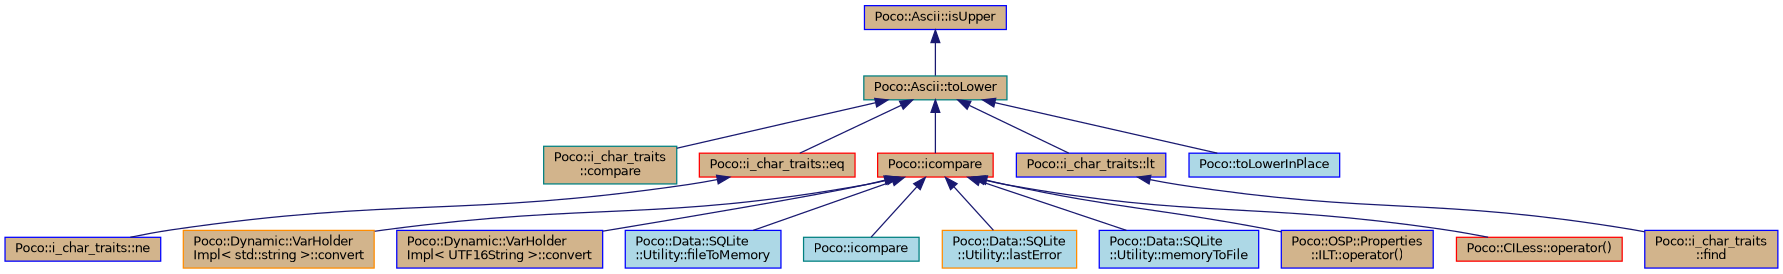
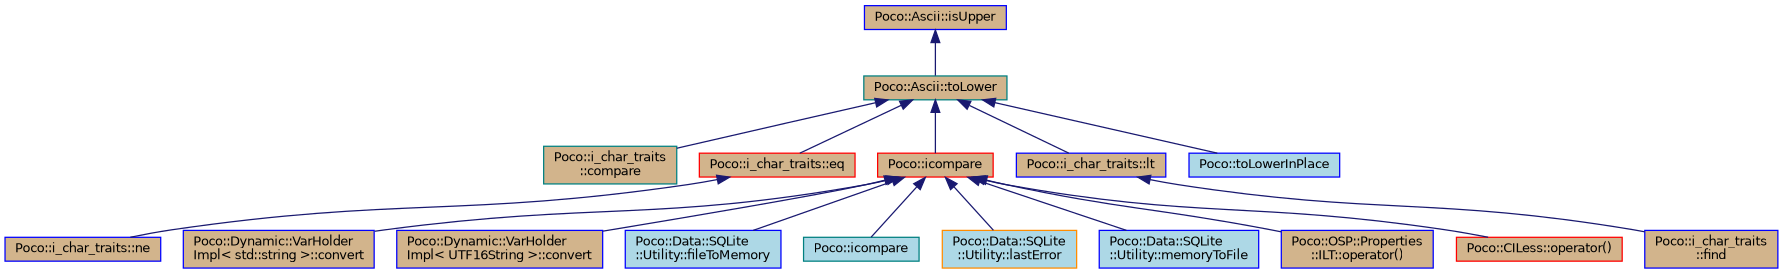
  digraph {
    rankdir=TB
    node [color=blue fillcolor=tan fontname=Helvetica fontsize=10 shape=record style=filled]
    edge [color=midnightblue dir=back fontname=Helvetica fontsize=10 labelfontname=Helvetica labelfontsize=10 style=solid]
    n1 [fontcolor=black height=0.2 label="Poco::Ascii::isUpper" width=0.4]
    n2 [color=teal height=0.2 label="Poco::Ascii::toLower" width=0.4]
    n3 [color=teal height=0.2 label="Poco::i_char_traits\l::compare" width=0.4]
    n4 [color=red height=0.2 label="Poco::i_char_traits::eq" width=0.4]
    n5 [color=red height=0.2 label="Poco::icompare" width=0.4]
    n6 [height=0.2 label="Poco::i_char_traits::lt" width=0.4]
    n7 [fillcolor=lightblue height=0.2 label="Poco::toLowerInPlace" width=0.4]
    n8 [height=0.2 label="Poco::i_char_traits::ne" width=0.4]
    n9 [height=0.2 label="Poco::i_char_traits\l::find" width=0.4]
-   n10 [color=darkorange height=0.2 label="Poco::Dynamic::VarHolder\lImpl\< std::string \>::convert" width=0.4]
+   n10 [height=0.2 label="Poco::Dynamic::VarHolder\lImpl\< std::string \>::convert" width=0.4]
    n11 [height=0.2 label="Poco::Dynamic::VarHolder\lImpl\< UTF16String \>::convert" width=0.4]
    n12 [fillcolor=lightblue height=0.2 label="Poco::Data::SQLite\l::Utility::fileToMemory" width=0.4]
    n13 [color=teal fillcolor=lightblue height=0.2 label="Poco::icompare" width=0.4]
    n14 [color=darkorange fillcolor=lightblue height=0.2 label="Poco::Data::SQLite\l::Utility::lastError" width=0.4]
    n15 [fillcolor=lightblue height=0.2 label="Poco::Data::SQLite\l::Utility::memoryToFile" width=0.4]
    n16 [height=0.2 label="Poco::OSP::Properties\l::ILT::operator()" width=0.4]
    n17 [color=red height=0.2 label="Poco::CILess::operator()" width=0.4]
    n1 -> n2
    n2 -> n3
    n2 -> n4
    n2 -> n5
    n2 -> n6
    n2 -> n7
    n4 -> n8
    n5 -> n10
    n5 -> n11
    n5 -> n12
    n5 -> n13
    n5 -> n14
    n5 -> n15
    n5 -> n16
    n5 -> n17
    n6 -> n9
  }
